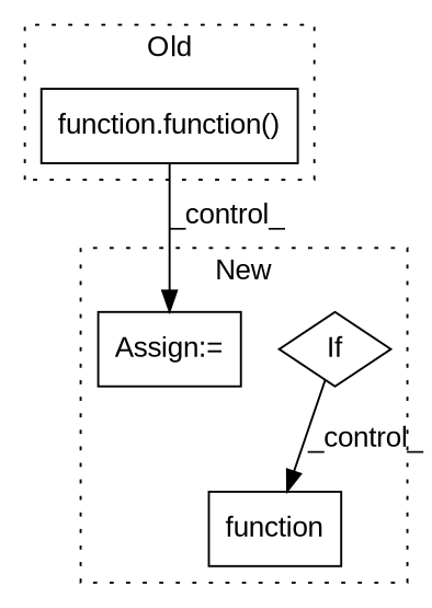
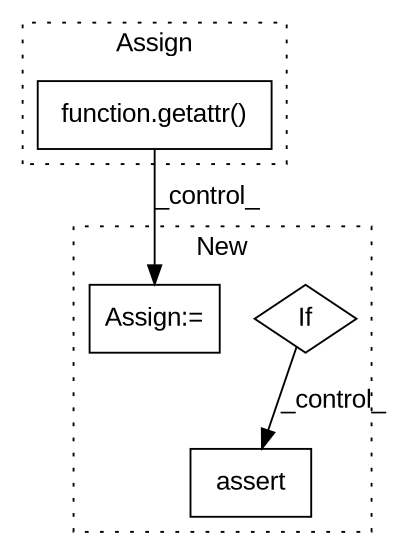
  digraph {
    fontname="Liberation Sans"
    node [fontname="Liberation Sans" l=3 shape=box]
    edge [fontname="Liberation Sans"]
-   n1 [a=65 l=7 label=function s=735]
+   n1 [a=65 l=7 label=assert s=735]
    n2 [a=96 label=If s=704 shape=diamond]
    n3 [a=68 label="Assign:=" s=1111]
-   n4 [a=75 l="8,1" label="function.function()" s="1256,1283"]
+   n4 [a=75 l="8,1" label="function.getattr()" s="1256,1283"]
    subgraph cluster_1 {
      label=New
      style=dotted
      n1
      n2
      n3
    }
    subgraph cluster_2 {
-     label=Old
+     label=Assign
      style=dotted
      n4
    }
    n2 -> n1 [label=_control_]
    n4 -> n3 [label=_control_]
  }
